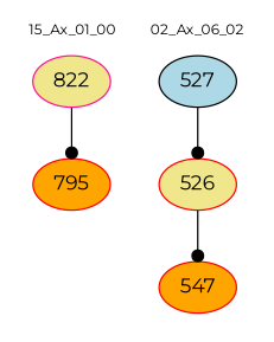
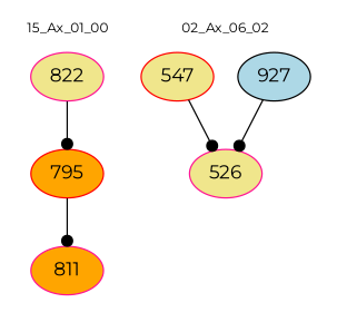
  digraph {
    fontname=Montserrat
    node [color=deeppink fillcolor=khaki fontname=Montserrat style=filled]
    edge [arrowhead=dot color=black fontname=Montserrat]
    n1 [label=822]
    n2 [color=red fillcolor=orange label=795]
-   n4 [color=black fillcolor=lightblue label=527]
-   n5 [color=red label=526]
-   n6 [color=red fillcolor=orange label=547]
+   n3 [fillcolor=orange label=811]
+   n4 [color=black fillcolor=lightblue label=927]
+   n5 [label=526]
+   n6 [color=red label=547]
    subgraph cluster_1 {
      color=white
      fontsize=10
      label="15_Ax_01_00"
      n1
      n2
+     n3
    }
    subgraph cluster_2 {
      color=white
      fontsize=10
      label="02_Ax_06_02"
      n4
      n5
      n6
    }
    n1 -> n2
+   n2 -> n3
    n4 -> n5
-   n5 -> n6
+   n6 -> n5
  }
